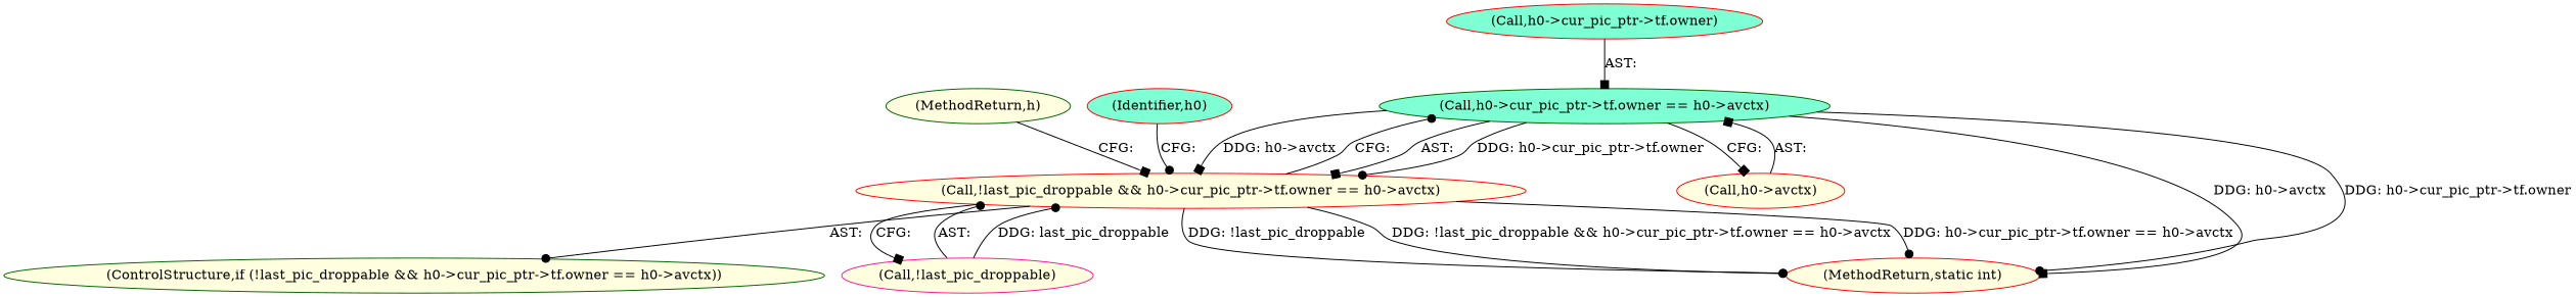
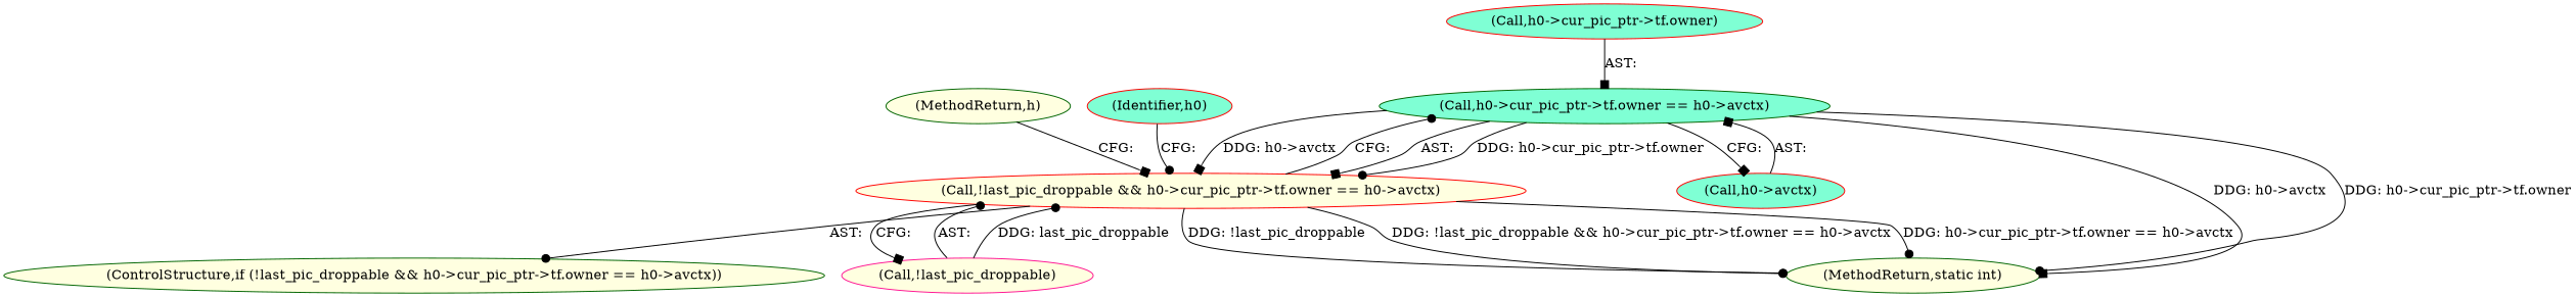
  digraph {
    fontname="DejaVu Serif"
    node [color=red fillcolor=lightyellow fontname="DejaVu Serif" style=filled]
    edge [arrowhead=dot fontname="DejaVu Serif"]
    n1 [color=darkgreen fillcolor=aquamarine label="(Call,h0->cur_pic_ptr->tf.owner == h0->avctx)"]
    n2 [label="(Call,!last_pic_droppable && h0->cur_pic_ptr->tf.owner == h0->avctx)"]
-   n3 [label="(Call,h0->avctx)"]
-   n4 [label="(MethodReturn,static int)"]
+   n3 [fillcolor=aquamarine label="(Call,h0->avctx)"]
+   n4 [color=darkgreen label="(MethodReturn,static int)"]
    n5 [color=darkgreen label="(ControlStructure,if (!last_pic_droppable && h0->cur_pic_ptr->tf.owner == h0->avctx))"]
    n6 [color=deeppink label="(Call,!last_pic_droppable)"]
    n7 [color=darkgreen label="(MethodReturn,h)"]
    n8 [fillcolor=aquamarine label="(Call,h0->cur_pic_ptr->tf.owner)"]
    n9 [fillcolor=aquamarine label="(Identifier,h0)"]
    n1 -> n2 [arrowhead=box label="AST: "]
    n1 -> n2 [label="DDG: h0->cur_pic_ptr->tf.owner"]
    n1 -> n2 [arrowhead=box label="DDG: h0->avctx"]
    n1 -> n3 [arrowhead=box label="CFG: "]
    n1 -> n4 [arrowhead=box label="DDG: h0->avctx"]
    n1 -> n4 [label="DDG: h0->cur_pic_ptr->tf.owner"]
    n2 -> n1 [label="CFG: "]
    n2 -> n4 [label="DDG: !last_pic_droppable && h0->cur_pic_ptr->tf.owner == h0->avctx"]
    n2 -> n4 [label="DDG: h0->cur_pic_ptr->tf.owner == h0->avctx"]
    n2 -> n4 [label="DDG: !last_pic_droppable"]
    n2 -> n5 [label="AST: "]
    n2 -> n6 [arrowhead=box label="CFG: "]
    n3 -> n1 [arrowhead=box label="AST: "]
    n6 -> n2 [label="AST: "]
    n6 -> n2 [label="DDG: last_pic_droppable"]
    n7 -> n2 [arrowhead=box label="CFG: "]
    n8 -> n1 [arrowhead=box label="AST: "]
    n9 -> n2 [label="CFG: "]
  }
